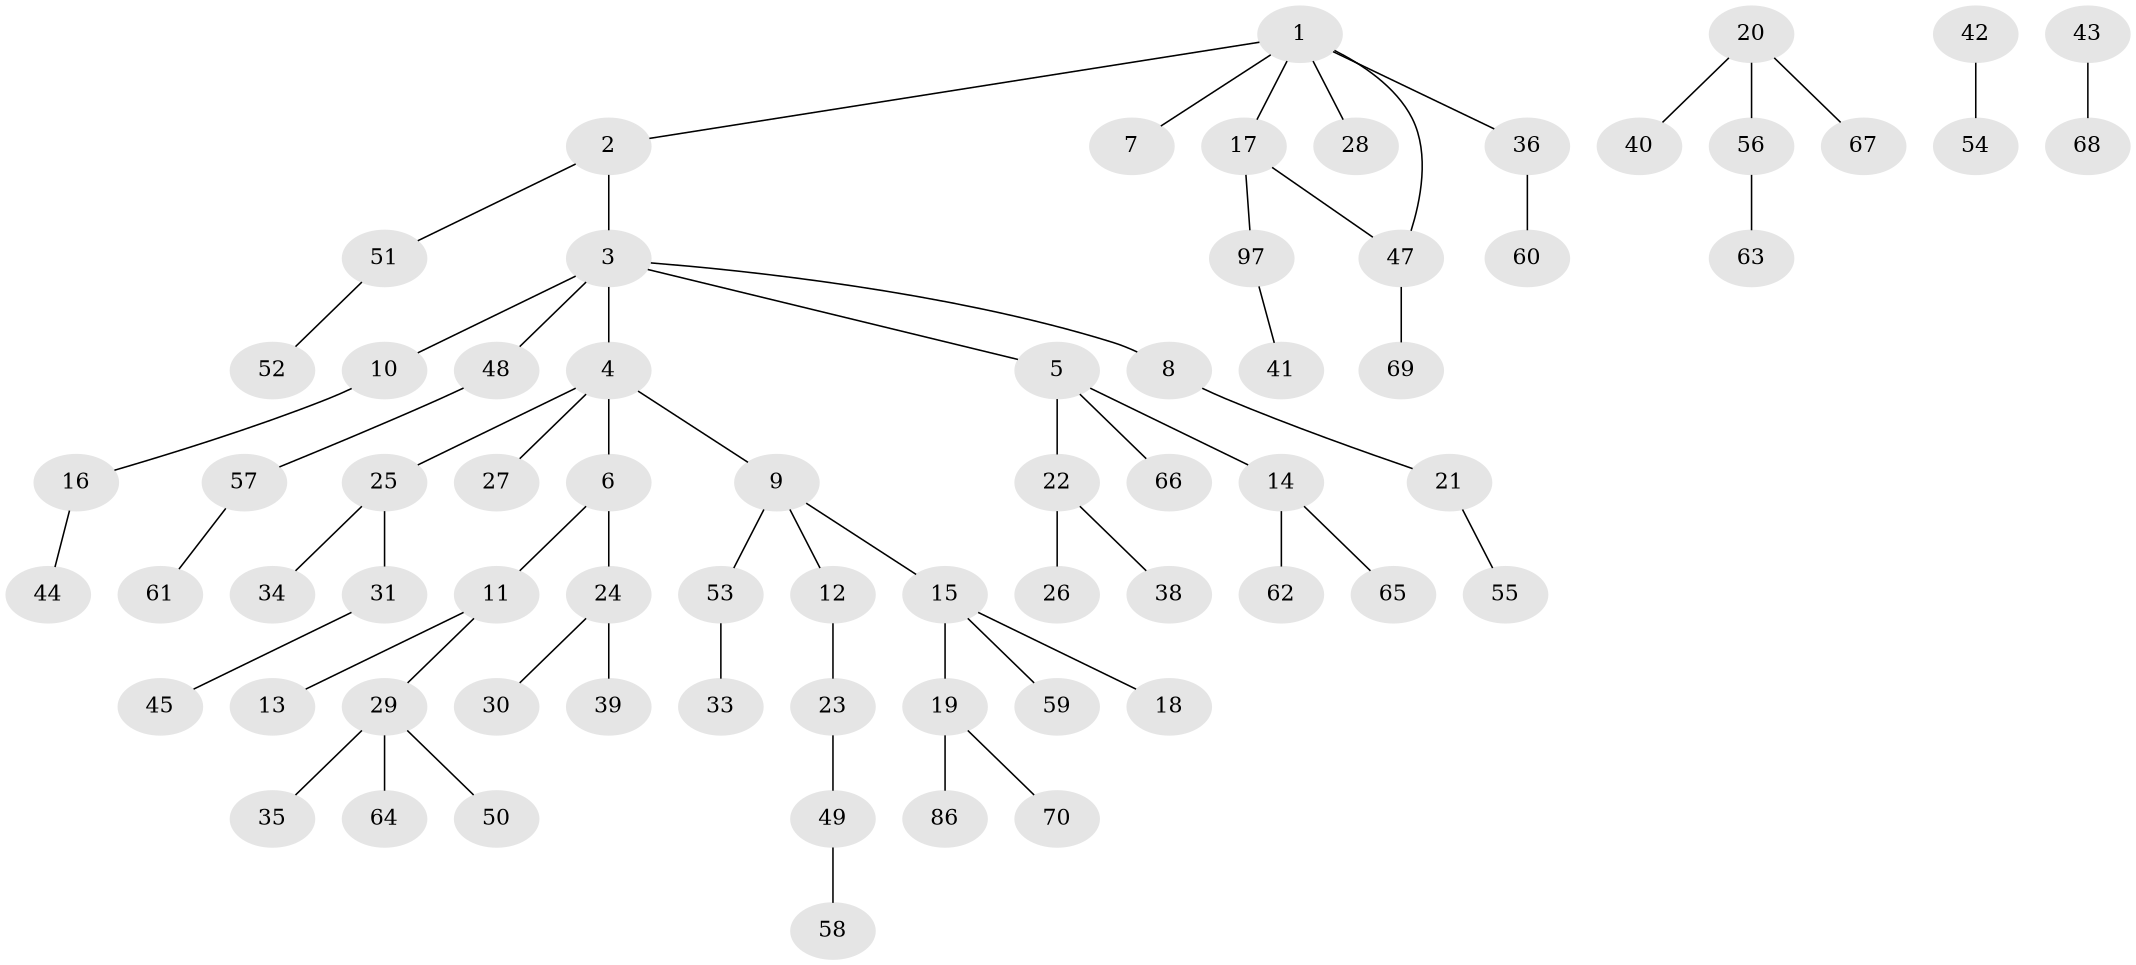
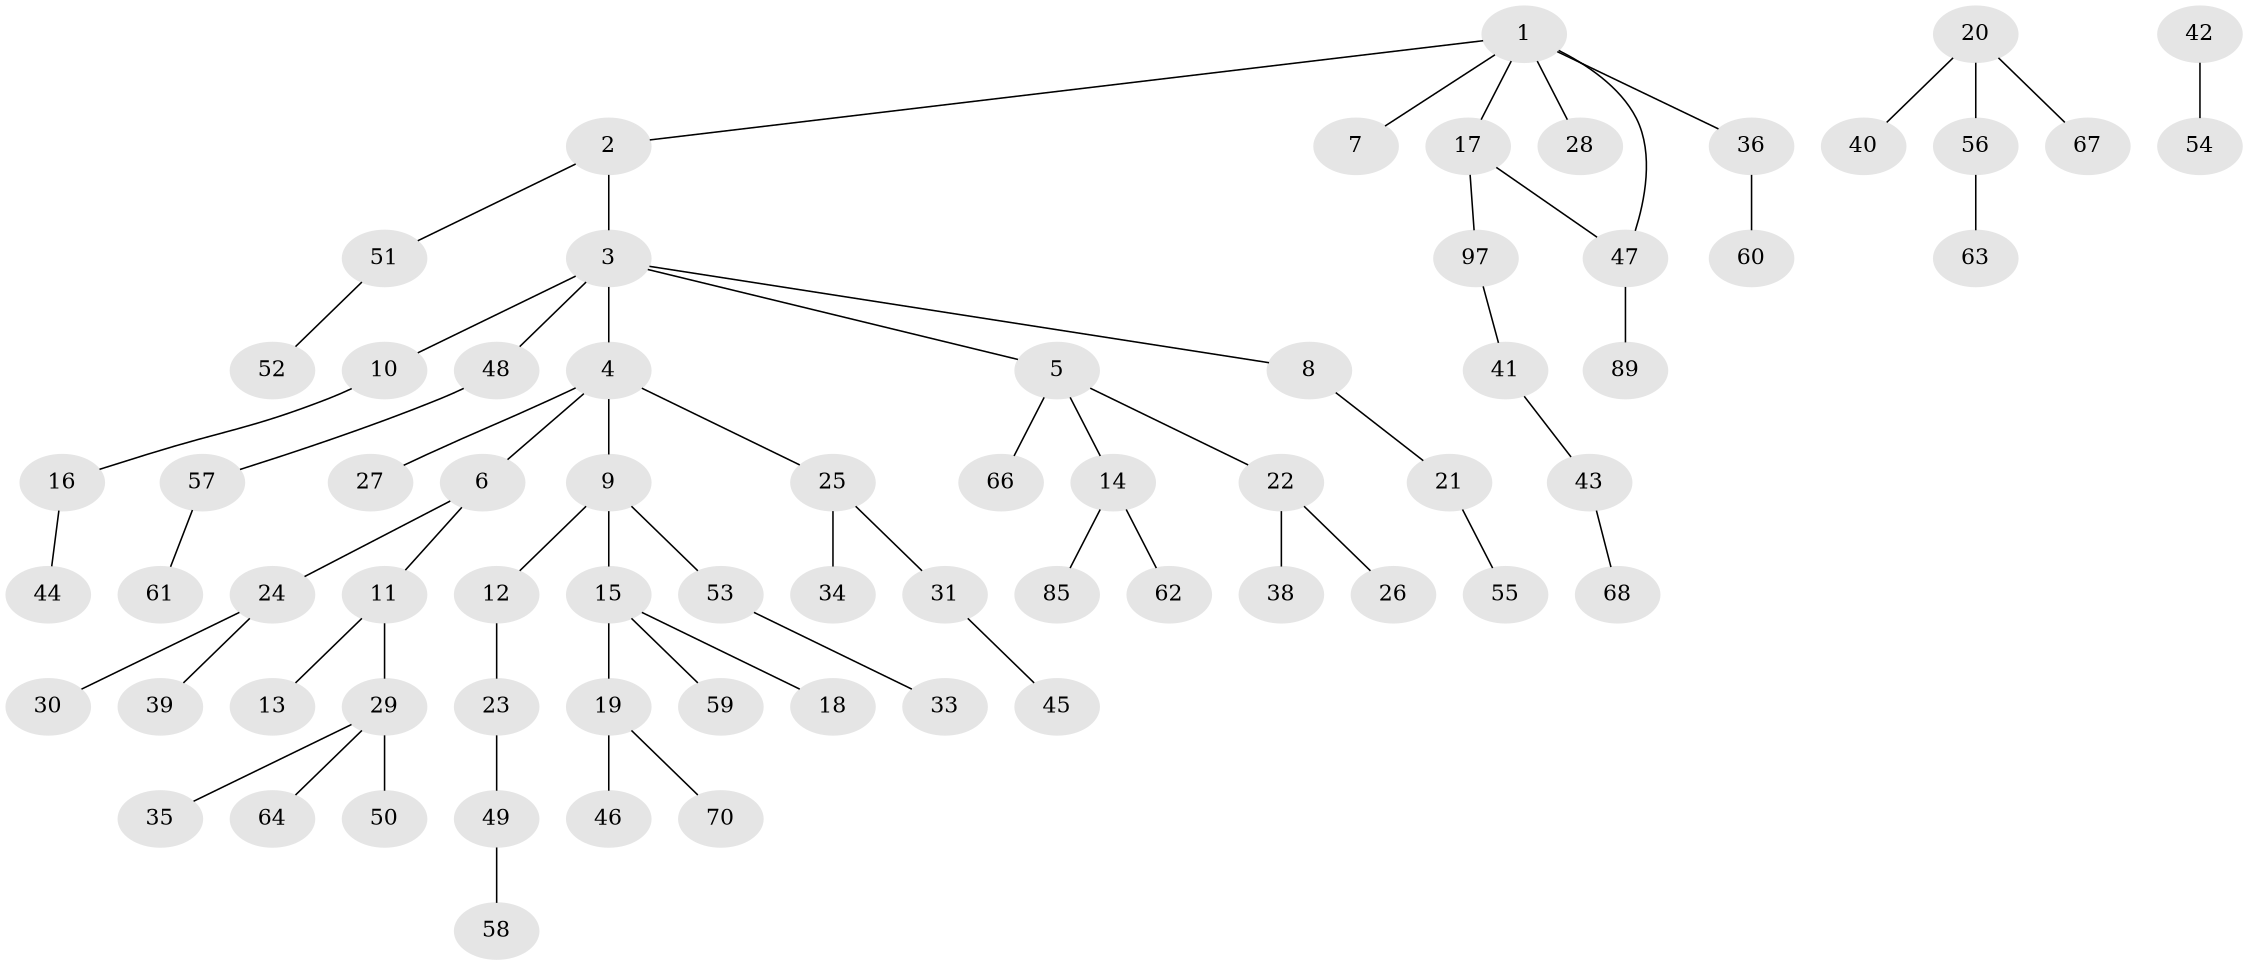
  graph {
    node [color=gray90 style=filled]
    1
    2
    7
    17
    28
    36
    47
    3
    51
    n10 [label=97]
    20
    40
    56
    67
    60
    4
    5
    8
    10
    48
    52
    6
    9
    25
    27
    14
    22
    66
    21
    16
    57
    11
    24
    12
    15
    53
    31
    34
    62
-   65
+   65 [label=85]
    26
    38
    13
    29
    30
    39
    55
    23
    18
    19
    59
    33
    44
    35
    64
    50
    49
-   46 [label=86]
+   46
    70
    41
-   69
+   69 [label=89]
    63
    58
    45
    42
    54
    43
    68
    61
    1 -- 2
    1 -- 7
    1 -- 17
    1 -- 28
    1 -- 36
    1 -- 47
    2 -- 3
    2 -- 51
    17 -- 47
    17 -- n10
    36 -- 60
    47 -- 69
    3 -- 4
    3 -- 5
    3 -- 8
    3 -- 10
    3 -- 48
    51 -- 52
    n10 -- 41
    20 -- 40
    20 -- 56
    20 -- 67
    56 -- 63
    4 -- 6
    4 -- 9
    4 -- 25
    4 -- 27
    5 -- 14
    5 -- 22
    5 -- 66
    8 -- 21
    10 -- 16
    48 -- 57
    6 -- 11
    6 -- 24
    9 -- 12
    9 -- 15
    9 -- 53
    25 -- 31
    25 -- 34
    14 -- 62
    14 -- 65
    22 -- 26
    22 -- 38
    21 -- 55
    16 -- 44
    57 -- 61
    11 -- 13
    11 -- 29
    24 -- 30
    24 -- 39
    12 -- 23
    15 -- 18
    15 -- 19
    15 -- 59
    53 -- 33
    31 -- 45
    29 -- 35
    29 -- 64
    29 -- 50
    23 -- 49
    19 -- 46
    19 -- 70
    49 -- 58
+   41 -- 43
    42 -- 54
    43 -- 68
  }
